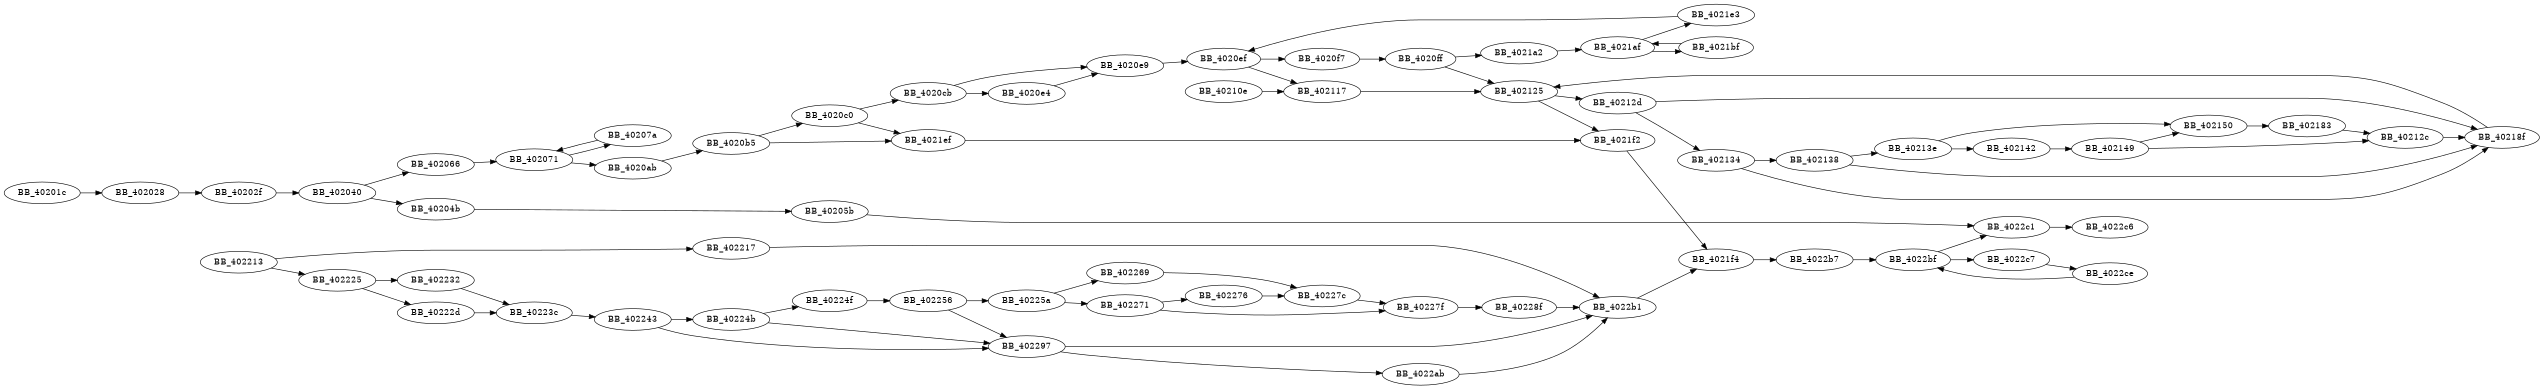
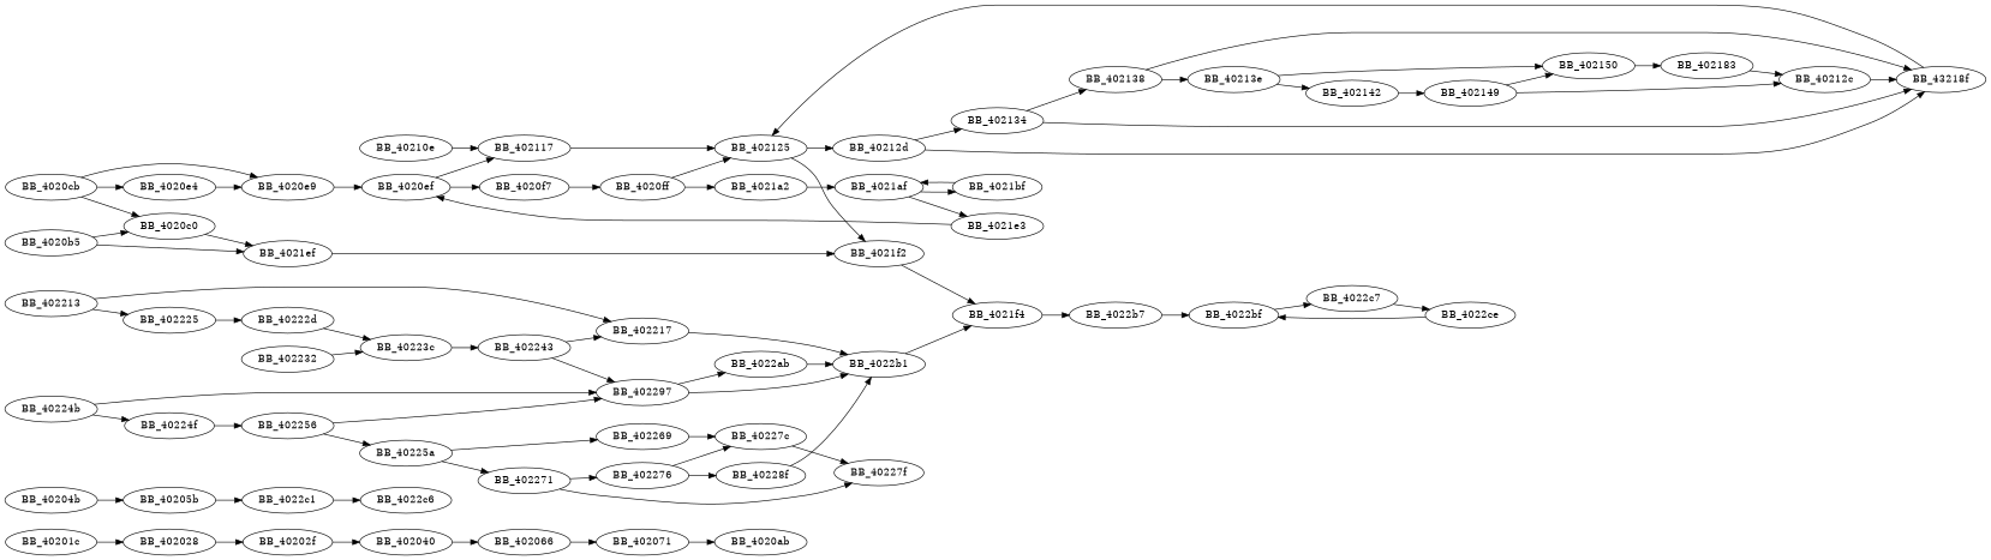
  digraph {
    rankdir=LR
    BB_40201c
    BB_402028
    BB_40202f
    BB_402040
    BB_40204b
    BB_402066
    BB_40205b
    BB_402071
    BB_4022c1
-   BB_40207a
    BB_4020ab
    BB_4022c6
    BB_4020b5
    BB_4020c0
    BB_4021ef
    BB_4020cb
    BB_4021f2
    BB_4020e4
    BB_4020e9
    BB_4021f4
    BB_4020ef
    BB_4020f7
    BB_402117
    BB_4020ff
    BB_402125
    BB_4021a2
    BB_40212d
    BB_40210e
    BB_4021af
    BB_4021bf
    BB_4021e3
    BB_402134
-   BB_40218f
+   BB_40218f [label=BB_43218f]
    BB_402138
    BB_4022b7
    BB_40213e
    BB_402142
    BB_402150
    BB_402149
    BB_402183
    n41 [label=BB_40212c]
    BB_4022bf
    BB_402213
    BB_402225
    BB_402217
    BB_40222d
    BB_402232
    BB_4022c7
    BB_4022b1
    BB_40223c
    BB_402243
    BB_40224b
    BB_402297
    BB_40224f
    BB_4022ab
    BB_402256
    BB_40225a
    BB_402269
    BB_402271
    BB_40227c
    BB_402276
    BB_40227f
    BB_40228f
    BB_4022ce
    BB_40201c -> BB_402028
    BB_402028 -> BB_40202f
    BB_40202f -> BB_402040
-   BB_402040 -> BB_40204b
    BB_402040 -> BB_402066
    BB_40204b -> BB_40205b
    BB_402066 -> BB_402071
    BB_40205b -> BB_4022c1
-   BB_402071 -> BB_40207a
    BB_402071 -> BB_4020ab
    BB_4022c1 -> BB_4022c6
-   BB_40207a -> BB_402071
-   BB_4020ab -> BB_4020b5
    BB_4020b5 -> BB_4020c0
    BB_4020b5 -> BB_4021ef
    BB_4020c0 -> BB_4021ef
-   BB_4020c0 -> BB_4020cb
+   BB_4020cb -> BB_4020c0
    BB_4021ef -> BB_4021f2
    BB_4020cb -> BB_4020e4
    BB_4020cb -> BB_4020e9
    BB_4021f2 -> BB_4021f4
    BB_4020e4 -> BB_4020e9
    BB_4020e9 -> BB_4020ef
    BB_4021f4 -> BB_4022b7
    BB_4020ef -> BB_4020f7
    BB_4020ef -> BB_402117
    BB_4020f7 -> BB_4020ff
    BB_402117 -> BB_402125
    BB_4020ff -> BB_402125
    BB_4020ff -> BB_4021a2
    BB_402125 -> BB_4021f2
    BB_402125 -> BB_40212d
    BB_4021a2 -> BB_4021af
    BB_40212d -> BB_402134
    BB_40212d -> BB_40218f
    BB_40210e -> BB_402117
    BB_4021af -> BB_4021bf
    BB_4021af -> BB_4021e3
    BB_4021bf -> BB_4021af
    BB_4021e3 -> BB_4020ef
    BB_402134 -> BB_40218f
    BB_402134 -> BB_402138
    BB_40218f -> BB_402125
    BB_402138 -> BB_40218f
    BB_402138 -> BB_40213e
    BB_4022b7 -> BB_4022bf
    BB_40213e -> BB_402142
    BB_40213e -> BB_402150
    BB_402142 -> BB_402149
    BB_402150 -> BB_402183
    BB_402149 -> BB_402150
    BB_402149 -> n41
    BB_402183 -> n41
    n41 -> BB_40218f
-   BB_4022bf -> BB_4022c1
    BB_4022bf -> BB_4022c7
    BB_402213 -> BB_402225
    BB_402213 -> BB_402217
    BB_402225 -> BB_40222d
-   BB_402225 -> BB_402232
    BB_402217 -> BB_4022b1
    BB_40222d -> BB_40223c
    BB_402232 -> BB_40223c
    BB_4022c7 -> BB_4022ce
    BB_4022b1 -> BB_4021f4
    BB_40223c -> BB_402243
-   BB_402243 -> BB_40224b
+   BB_402243 -> BB_402217
    BB_402243 -> BB_402297
    BB_40224b -> BB_402297
    BB_40224b -> BB_40224f
    BB_402297 -> BB_4022b1
    BB_402297 -> BB_4022ab
    BB_40224f -> BB_402256
    BB_4022ab -> BB_4022b1
    BB_402256 -> BB_402297
    BB_402256 -> BB_40225a
    BB_40225a -> BB_402269
    BB_40225a -> BB_402271
    BB_402269 -> BB_40227c
    BB_402271 -> BB_402276
    BB_402271 -> BB_40227f
    BB_40227c -> BB_40227f
    BB_402276 -> BB_40227c
-   BB_40227f -> BB_40228f
+   BB_402276 -> BB_40228f
    BB_40228f -> BB_4022b1
    BB_4022ce -> BB_4022bf
  }
